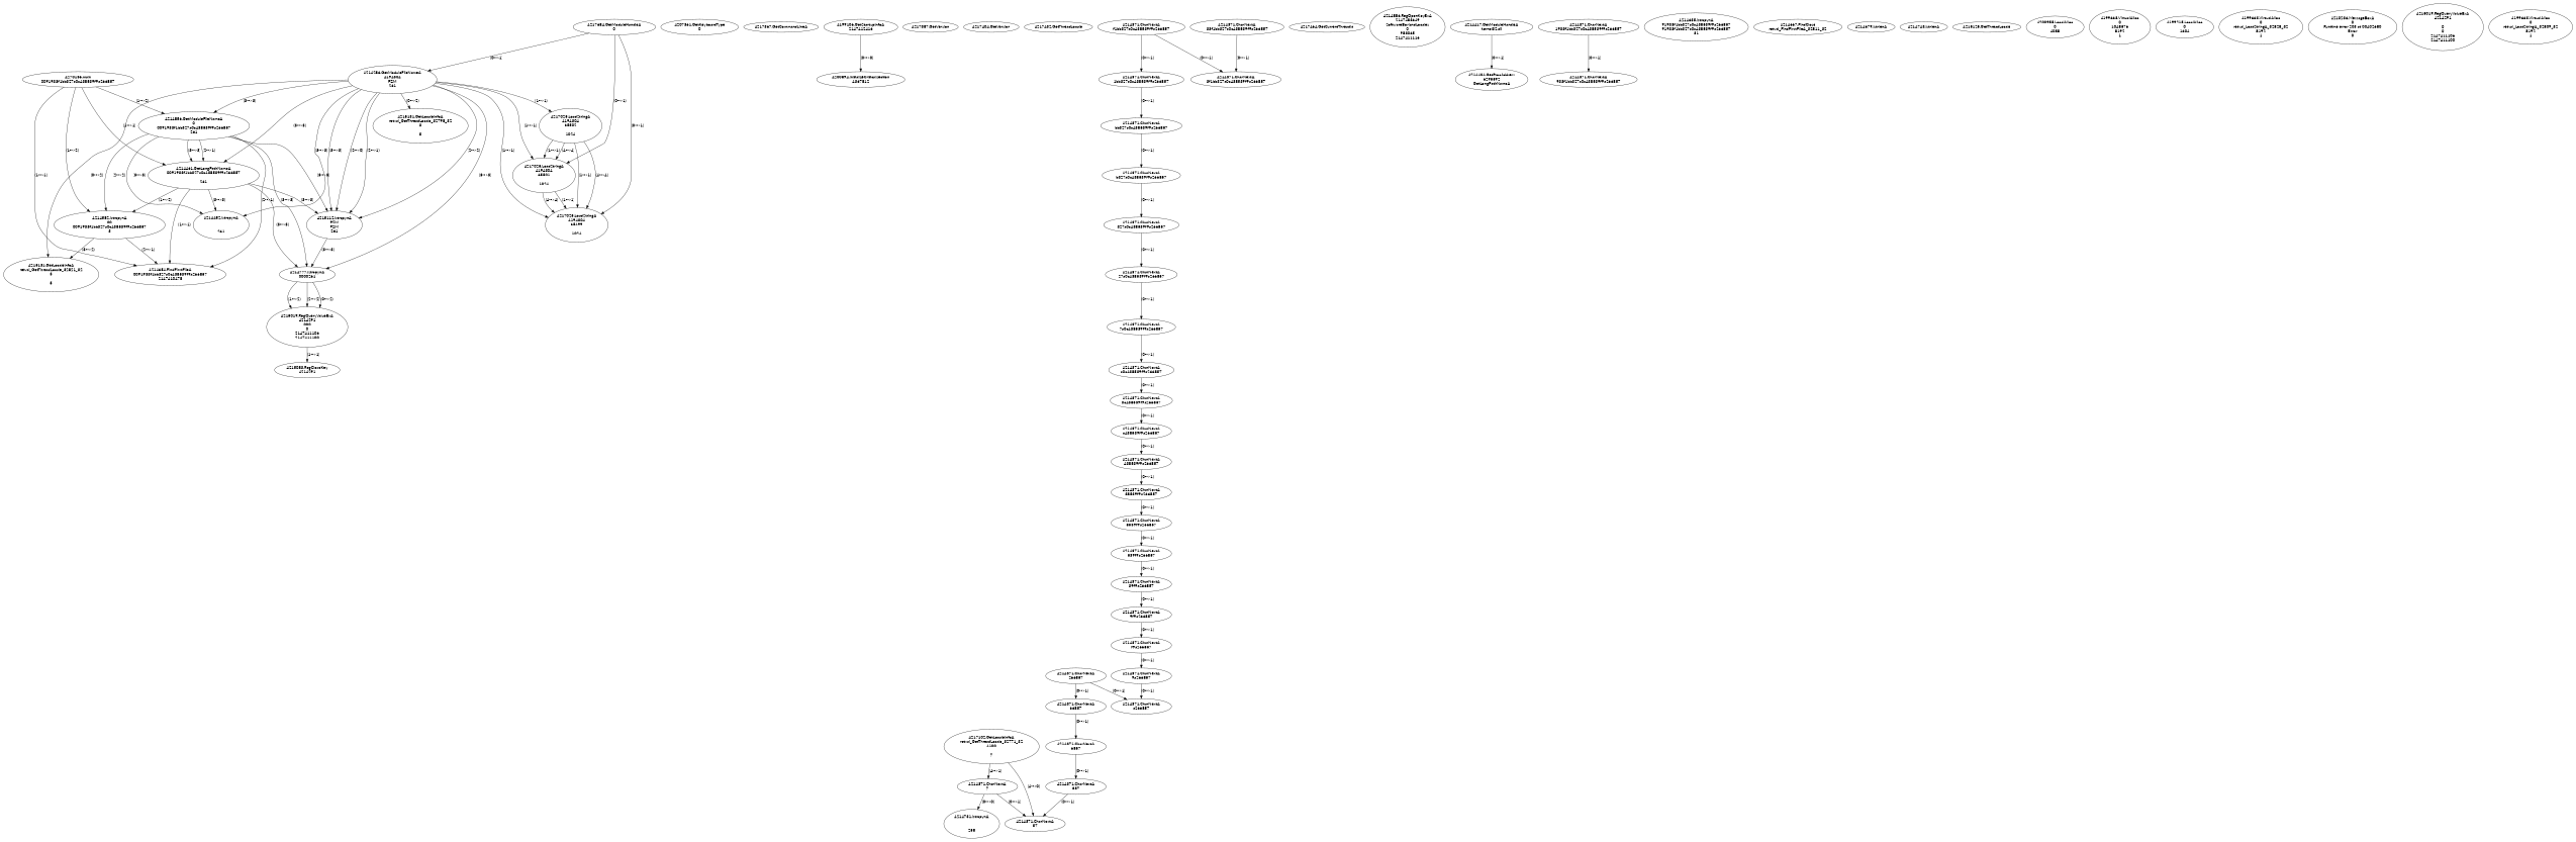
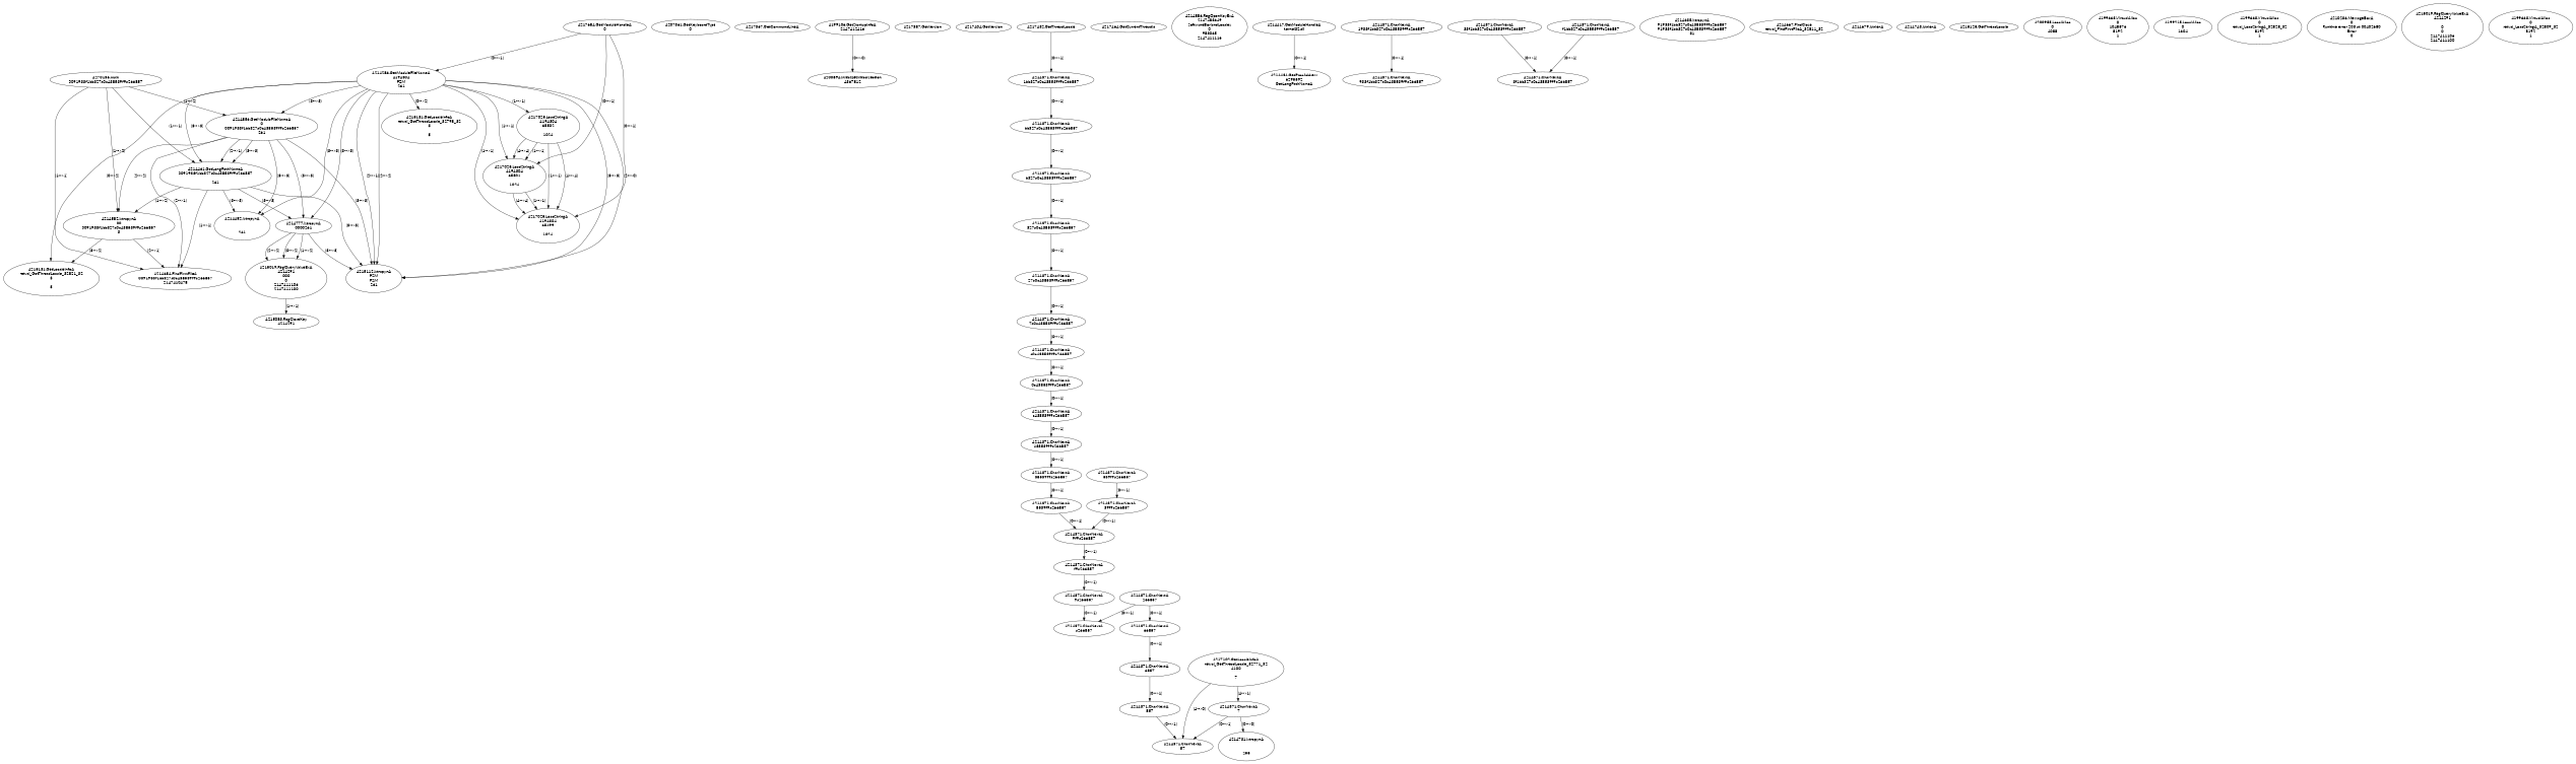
  digraph {
    fontname=Lato
    node [fontname=Lato]
    edge [fontname=Lato]
    n1 [label="4270136.main\n0091933f1bb327a0c438539f9a266857"]
    n2 [label="4214856.GetModuleFileNameA\n0\n0091933f1bb327a0c438539f9a266857\n261"]
    n3 [label="4214461.GetLongPathNameA\n0091933f1bb327a0c438539f9a266857\n\n261"]
    n4 [label="4214582.lstrcpynA\n00\n0091933f1bb327a0c438539f9a266857\n3"]
    n5 [label="4214654.FindFirstFileA\n0091933f1bb327a0c438539f9a266857\n2147410478"]
    n6 [label="4214777.lstrcpynA\n0000261"]
    n7 [label="4215112.lstrcpynA\nPZM\nPZM\n261"]
    n8 [label="4214482.lstrcpynA\n\n\n261"]
    n9 [label="4215131.GetLocaleInfoA\nretval_GetThreadLocale_32821_32\n3\n\n5"]
    n10 [label="4217684.GetModuleHandleA\n0"]
    n11 [label="4214286.GetModuleFileNameA\n4194304\nPZM\n261"]
    n12 [label="4217025.LoadStringA\n4194304\n65501\n\n1024"]
    n13 [label="4217025.LoadStringA\n4194304\n65499\n\n1024"]
    n14 [label="4217025.LoadStringA\n4194304\n65502\n\n1024"]
    n15 [label="4215131.GetLocaleInfoA\nretval_GetThreadLocale_32798_32\n3\n\n5"]
    n16 [label="4207361.GetKeyboardType\n0"]
    n17 [label="4217367.GetCommandLineA\n"]
    n18 [label="4199106.GetStartupInfoA\n2147412416"]
    n19 [label="4200894.InitializeCriticalSection\n4367812"]
    n20 [label="4217387.GetVersion\n"]
    n21 [label="4217404.GetVersion\n"]
    n22 [label="4217432.GetThreadLocale\n"]
    n23 [label="4217102.GetLocaleInfoA\nretval_GetThreadLocale_32771_32\n4100\n\n7"]
    n24 [label="4214371.CharNextA\n57"]
    n25 [label="4214371.CharNextA\n7"]
    n26 [label="4214731.lstrcpynA\n\n\n258"]
    n27 [label="4217464.GetCurrentThreadId\n"]
    n28 [label="4215019.RegQueryValueExA\n4214291\n000\n0\n2147411106\n2147411100"]
    n29 [label="4214886.RegOpenKeyExA\n2147483649\nSoftware\Borland\Locales\n0\n983065\n2147411116"]
    n30 [label="4214417.GetModuleHandleA\nkernel32.dll"]
    n31 [label="4214434.GetProcAddress\n6295592\nGetLongPathNameA"]
    n32 [label="4214371.CharNextA\n1933f1bb327a0c438539f9a266857"]
    n33 [label="4214371.CharNextA\n933f1bb327a0c438539f9a266857"]
    n34 [label="4214371.CharNextA\n33f1bb327a0c438539f9a266857"]
    n35 [label="4214371.CharNextA\n3f1bb327a0c438539f9a266857"]
    n36 [label="4214371.CharNextA\nf1bb327a0c438539f9a266857"]
    n37 [label="4214371.CharNextA\n1bb327a0c438539f9a266857"]
    n38 [label="4214371.CharNextA\nbb327a0c438539f9a266857"]
    n39 [label="4214371.CharNextA\nb327a0c438539f9a266857"]
    n40 [label="4214371.CharNextA\n327a0c438539f9a266857"]
    n41 [label="4214371.CharNextA\n27a0c438539f9a266857"]
    n42 [label="4214371.CharNextA\n7a0c438539f9a266857"]
    n43 [label="4214371.CharNextA\na0c438539f9a266857"]
    n44 [label="4214371.CharNextA\n0c438539f9a266857"]
    n45 [label="4214371.CharNextA\nc438539f9a266857"]
    n46 [label="4214371.CharNextA\n438539f9a266857"]
    n47 [label="4214371.CharNextA\n38539f9a266857"]
    n48 [label="4214371.CharNextA\n8539f9a266857"]
    n49 [label="4214371.CharNextA\n539f9a266857"]
    n50 [label="4214371.CharNextA\n39f9a266857"]
    n51 [label="4214371.CharNextA\n9f9a266857"]
    n52 [label="4214371.CharNextA\nf9a266857"]
    n53 [label="4214371.CharNextA\n9a266857"]
    n54 [label="4214371.CharNextA\na266857"]
    n55 [label="4214371.CharNextA\n266857"]
    n56 [label="4214371.CharNextA\n66857"]
    n57 [label="4214371.CharNextA\n6857"]
    n58 [label="4214371.CharNextA\n857"]
    n59 [label="4214635.lstrcpynA\n91933f1bb327a0c438539f9a266857\n91933f1bb327a0c438539f9a266857\n31"]
    n60 [label="4214667.FindClose\nretval_FindFirstFileA_32811_32"]
    n61 [label="4214679.lstrlenA\n"]
    n62 [label="4214743.lstrlenA\n"]
    n63 [label="4215083.RegCloseKey\n4214291"]
    n64 [label="4215125.GetThreadLocale\n"]
    n65 [label="4200955.LocalAlloc\n0\n4088"]
    n66 [label="4199663.VirtualAlloc\n0\n1048576\n8192\n1"]
    n67 [label="4199215.LocalAlloc\n0\n1604"]
    n68 [label="4199663.VirtualAlloc\n0\nretval_LoadStringA_32828_32\n8192\n1"]
    n69 [label="4210236.MessageBoxA\n0\nRuntime error 203 at 00402680\nError\n0"]
    n70 [label="4215019.RegQueryValueExA\n4214291\n\n0\n0\n2147411106\n2147411100"]
    n71 [label="4199663.VirtualAlloc\n0\nretval_LoadStringA_32809_32\n8192\n1"]
    n1 -> n2 [label="(1-->2)"]
    n1 -> n3 [label="(1-->1)"]
    n1 -> n4 [label="(1-->2)"]
    n1 -> n5 [label="(1-->1)"]
    n2 -> n3 [label="(2-->1)"]
    n2 -> n3 [label="(3-->3)"]
    n2 -> n4 [label="(2-->2)"]
    n2 -> n5 [label="(2-->1)"]
    n2 -> n6 [label="(3-->3)"]
    n2 -> n7 [label="(3-->3)"]
    n2 -> n8 [label="(3-->3)"]
    n3 -> n4 [label="(1-->2)"]
    n3 -> n5 [label="(1-->1)"]
    n3 -> n6 [label="(3-->3)"]
    n3 -> n7 [label="(3-->3)"]
    n3 -> n8 [label="(3-->3)"]
    n4 -> n5 [label="(2-->1)"]
    n4 -> n9 [label="(3-->2)"]
-   n7 -> n6 [label="(3-->3)"]
+   n6 -> n7 [label="(3-->3)"]
    n6 -> n28 [label="(1-->2)"]
    n6 -> n28 [label="(2-->2)"]
    n6 -> n28 [label="(0-->2)"]
    n10 -> n11 [label="(0-->1)"]
    n10 -> n12 [label="(0-->1)"]
    n10 -> n13 [label="(0-->1)"]
    n11 -> n2 [label="(3-->3)"]
    n11 -> n3 [label="(3-->3)"]
    n11 -> n6 [label="(3-->3)"]
    n11 -> n7 [label="(2-->1)"]
    n11 -> n7 [label="(2-->2)"]
    n11 -> n7 [label="(3-->3)"]
    n11 -> n7 [label="(2-->0)"]
    n11 -> n8 [label="(3-->3)"]
    n11 -> n9 [label="(0-->2)"]
    n11 -> n12 [label="(1-->1)"]
    n11 -> n13 [label="(1-->1)"]
    n11 -> n14 [label="(1-->1)"]
    n11 -> n15 [label="(0-->2)"]
    n12 -> n13 [label="(1-->1)"]
    n12 -> n13 [label="(4-->4)"]
    n14 -> n12 [label="(1-->1)"]
    n14 -> n12 [label="(4-->4)"]
    n14 -> n13 [label="(1-->1)"]
    n14 -> n13 [label="(4-->4)"]
    n18 -> n19 [label="(0-->0)"]
    n23 -> n24 [label="(4-->0)"]
    n23 -> n25 [label="(4-->1)"]
    n25 -> n24 [label="(0-->1)"]
    n25 -> n26 [label="(0-->0)"]
    n28 -> n63 [label="(1-->1)"]
    n30 -> n31 [label="(0-->1)"]
    n32 -> n33 [label="(0-->1)"]
    n34 -> n35 [label="(0-->1)"]
    n36 -> n35 [label="(0-->1)"]
-   n36 -> n37 [label="(0-->1)"]
+   n22 -> n37 [label="(0-->1)"]
    n37 -> n38 [label="(0-->1)"]
    n38 -> n39 [label="(0-->1)"]
    n39 -> n40 [label="(0-->1)"]
    n40 -> n41 [label="(0-->1)"]
    n41 -> n42 [label="(0-->1)"]
    n42 -> n43 [label="(0-->1)"]
    n43 -> n44 [label="(0-->1)"]
    n44 -> n45 [label="(0-->1)"]
    n45 -> n46 [label="(0-->1)"]
    n46 -> n47 [label="(0-->1)"]
    n47 -> n48 [label="(0-->1)"]
-   n48 -> n49 [label="(0-->1)"]
+   n48 -> n51 [label="(0-->1)"]
    n49 -> n50 [label="(0-->1)"]
    n50 -> n51 [label="(0-->1)"]
    n51 -> n52 [label="(0-->1)"]
    n52 -> n53 [label="(0-->1)"]
    n53 -> n54 [label="(0-->1)"]
    n55 -> n54 [label="(0-->1)"]
    n55 -> n56 [label="(0-->1)"]
    n56 -> n57 [label="(0-->1)"]
    n57 -> n58 [label="(0-->1)"]
    n58 -> n24 [label="(0-->1)"]
  }
